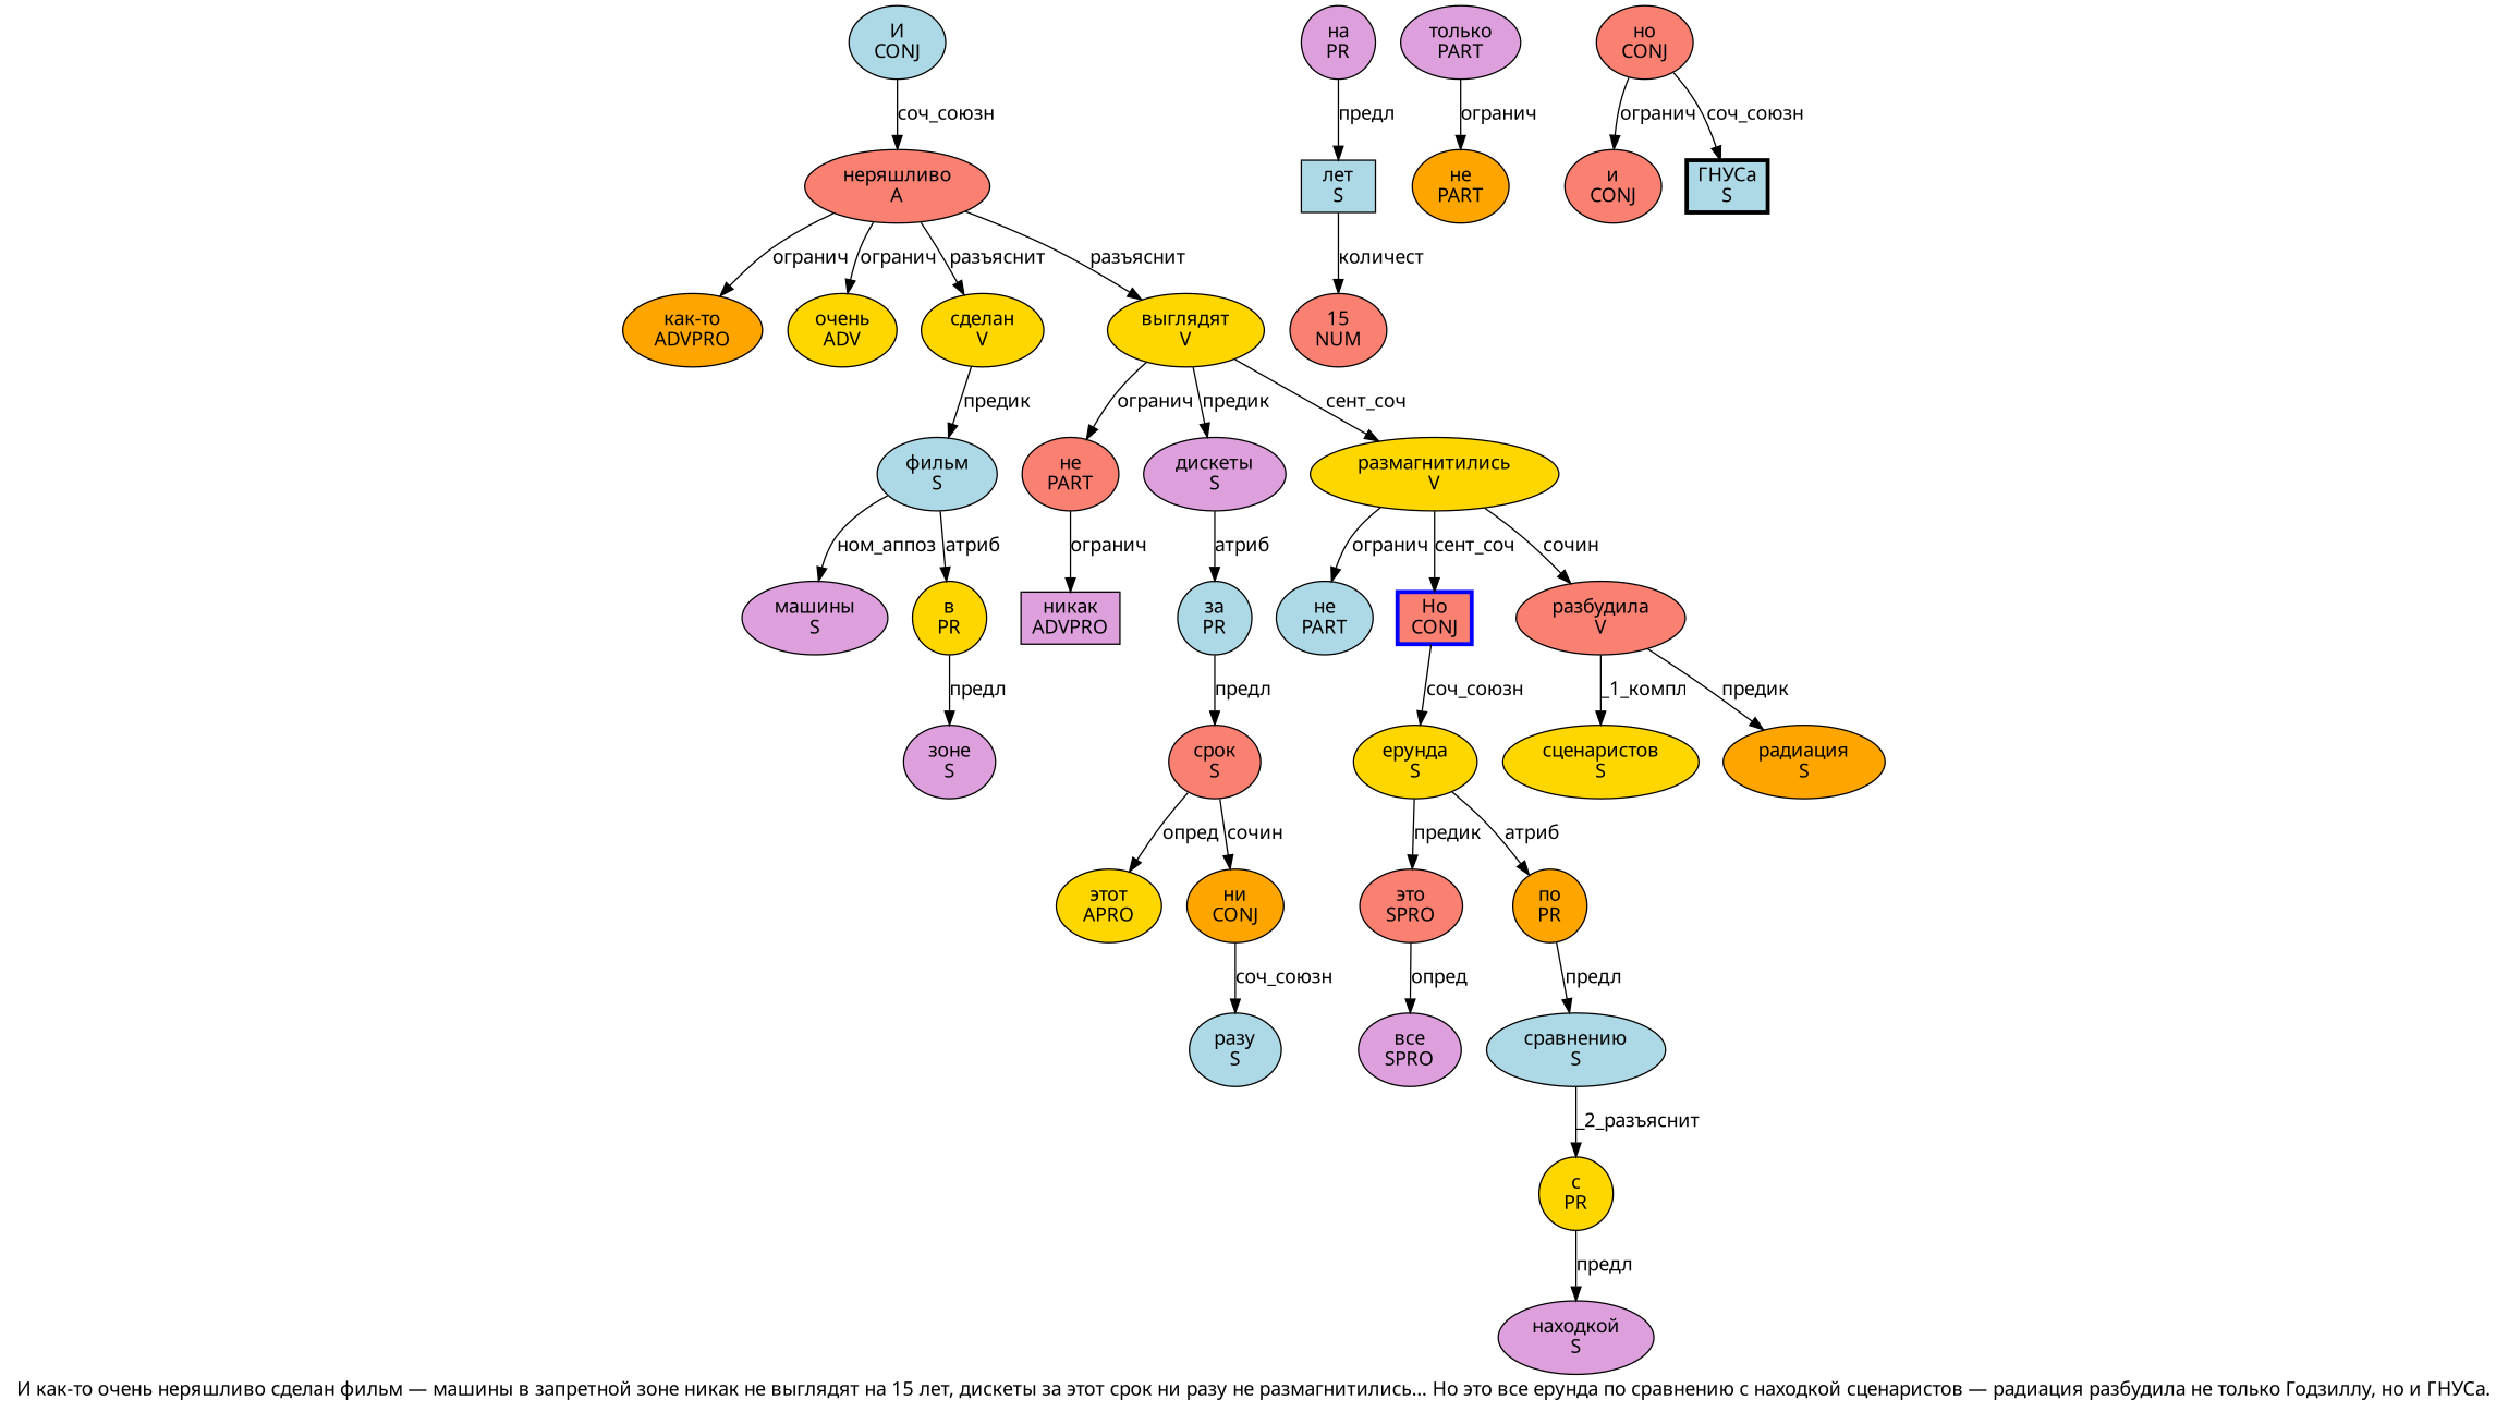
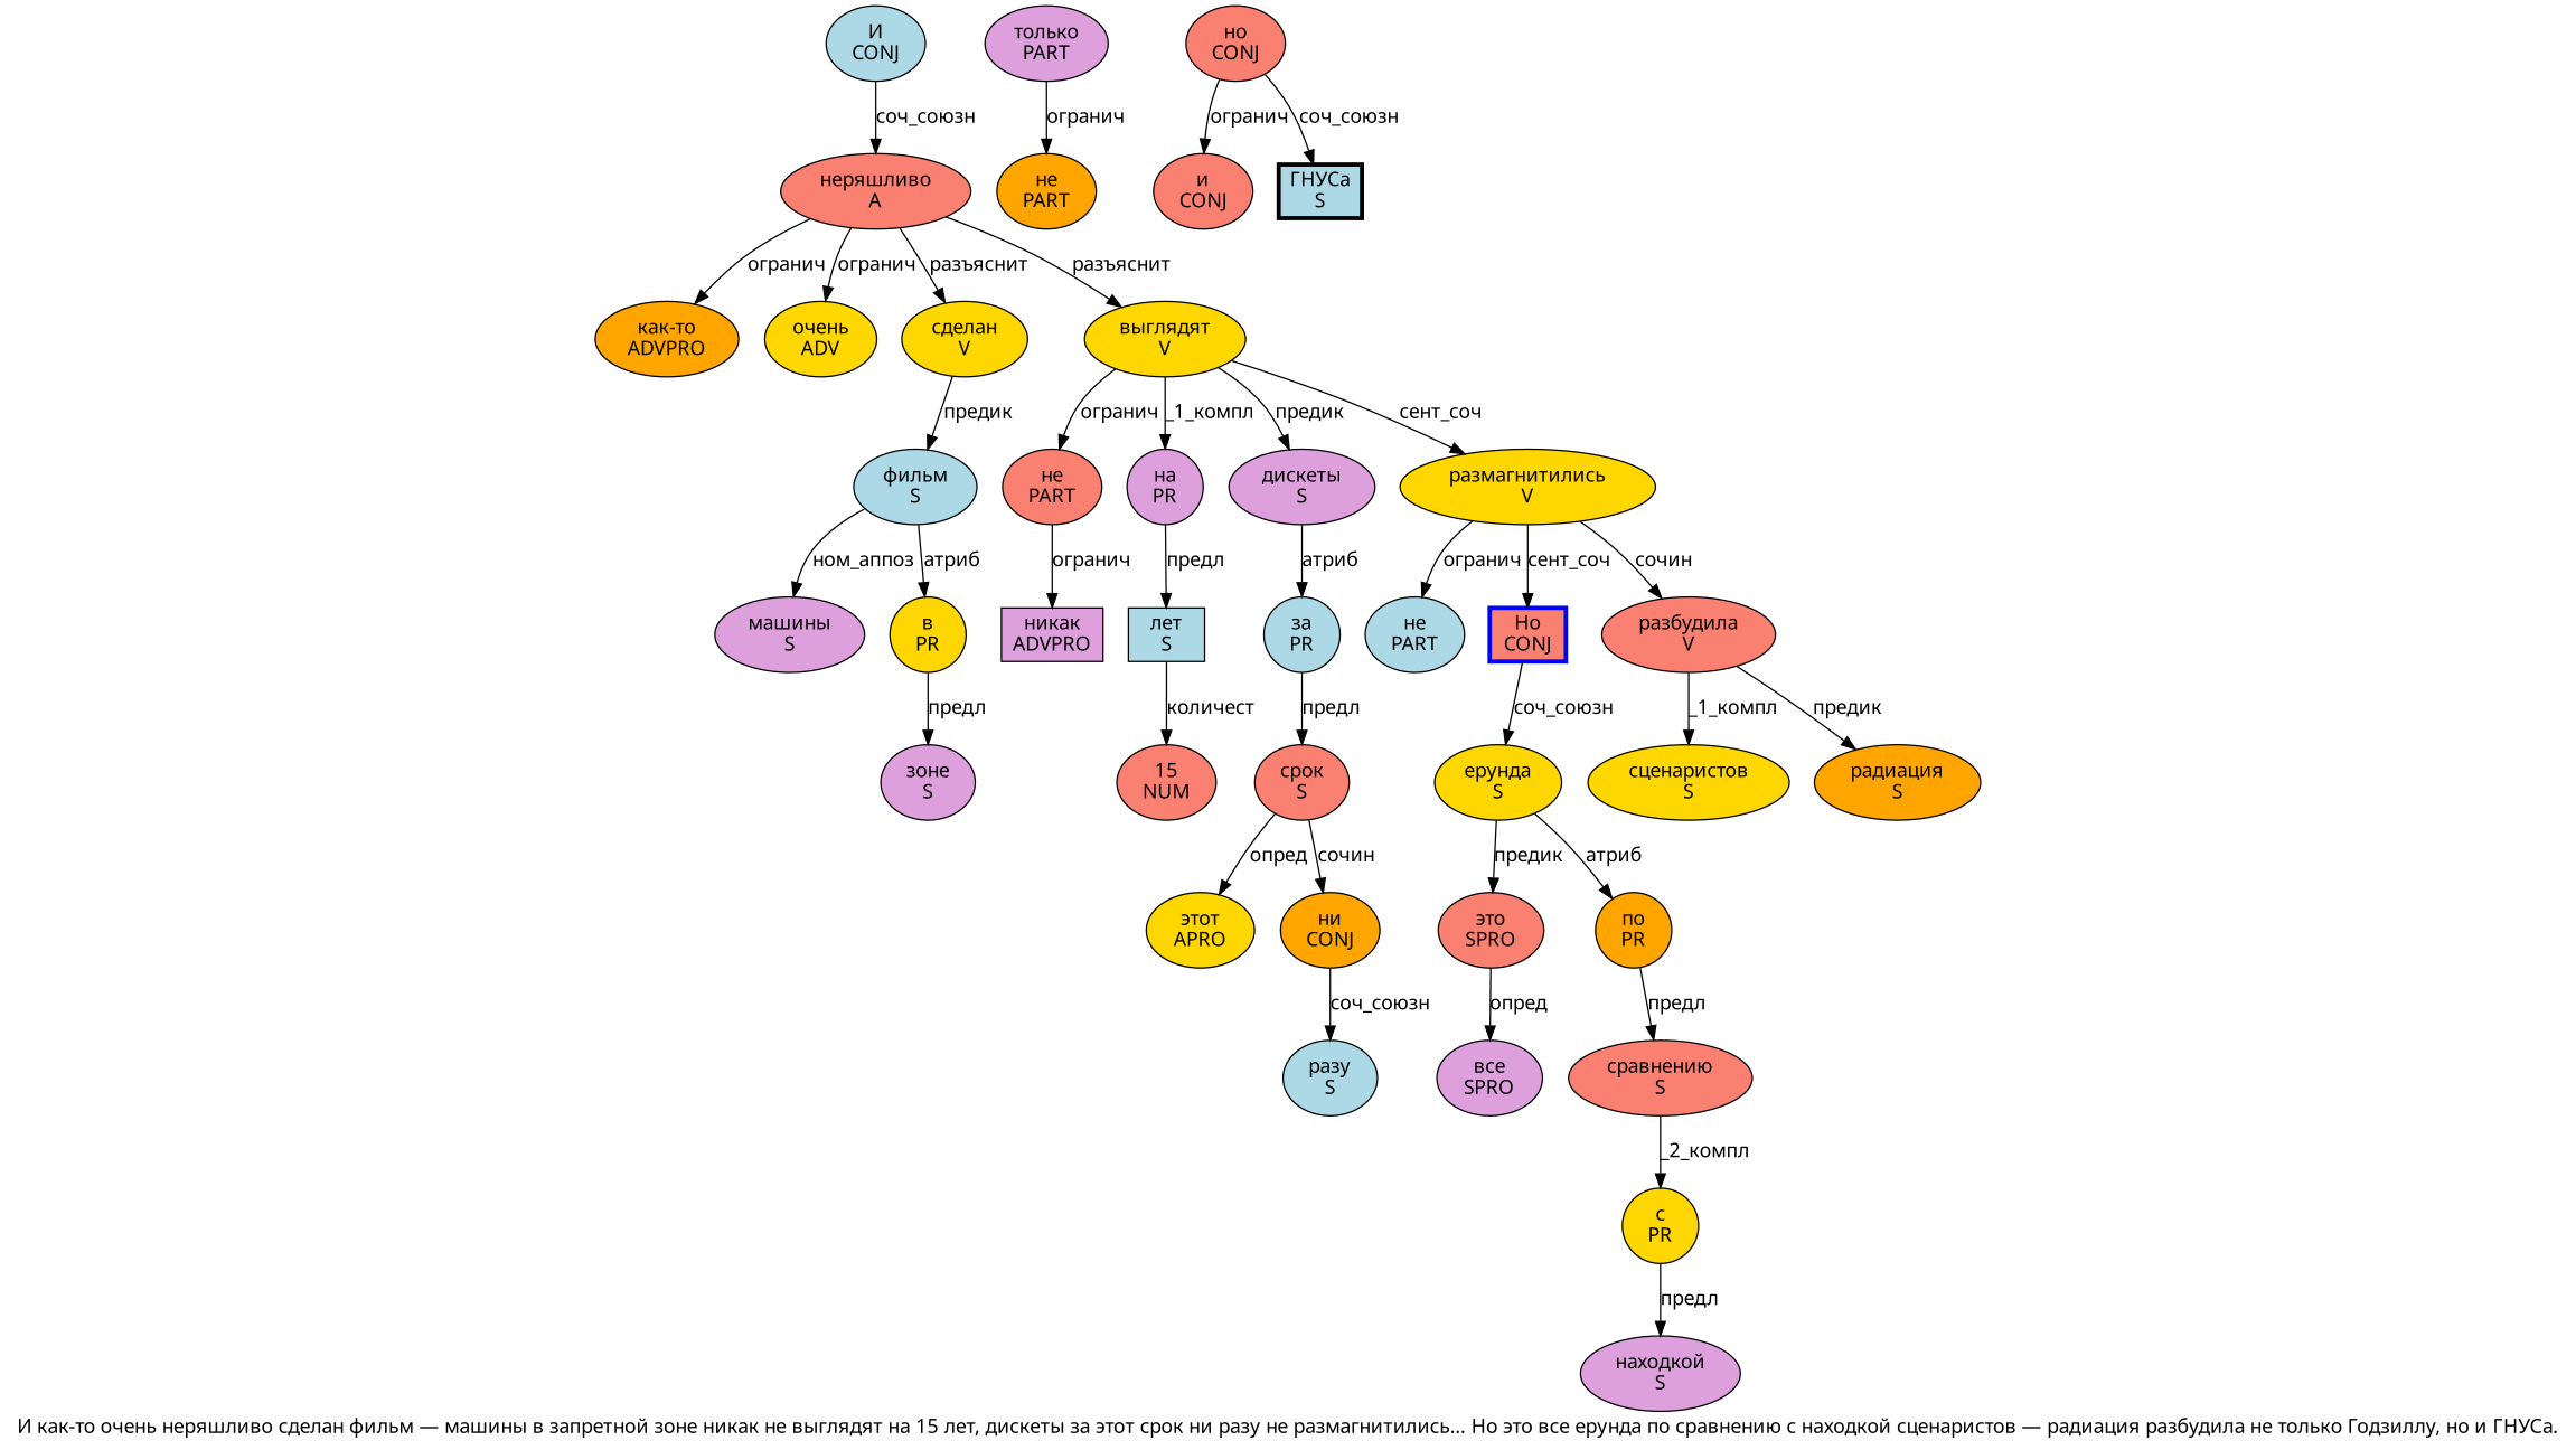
  digraph {
    fontname="Noto Sans"
    label="И как-то очень неряшливо сделан фильм — машины в запретной зоне никак не выглядят на 15 лет, дискеты за этот срок ни разу не размагнитились… Но это все ерунда по сравнению с находкой сценаристов — радиация разбудила не только Годзиллу, но и ГНУСа."
    node [fillcolor=salmon fontname="Noto Sans" penwidth=1 shape=ellipse style=filled]
    edge [fontname="Noto Sans"]
    n1 [fillcolor=lightblue label="И\nCONJ"]
    n2 [label="неряшливо\nA"]
    n3 [fillcolor=orange label="как-то\nADVPRO"]
    n4 [fillcolor=gold label="очень\nADV"]
    n5 [fillcolor=gold label="сделан\nV"]
    n6 [fillcolor=gold label="выглядят\nV"]
    n7 [fillcolor=lightblue label="фильм\nS"]
    n8 [label="не\nPART"]
    n9 [fillcolor=plum label="на\nPR"]
    n10 [fillcolor=plum label="дискеты\nS"]
    n11 [fillcolor=gold label="размагнитились\nV"]
    n12 [fillcolor=plum label="машины\nS"]
    n13 [fillcolor=gold label="в\nPR"]
    n14 [fillcolor=plum label="зоне\nS"]
    n15 [fillcolor=plum label="никак\nADVPRO" shape=box]
    n16 [fillcolor=lightblue label="лет\nS" shape=box]
    n17 [fillcolor=lightblue label="за\nPR"]
    n18 [fillcolor=lightblue label="не\nPART"]
    n19 [color=blue label="Но\nCONJ" penwidth=3 shape=box]
    n20 [label="разбудила\nV"]
    n21 [label="15\nNUM"]
    n22 [label="срок\nS"]
    n23 [fillcolor=gold label="этот\nAPRO"]
    n24 [fillcolor=orange label="ни\nCONJ"]
    n25 [fillcolor=lightblue label="разу\nS"]
    n26 [fillcolor=gold label="ерунда\nS"]
    n27 [fillcolor=gold label="сценаристов\nS"]
    n28 [fillcolor=orange label="радиация\nS"]
    n29 [label="это\nSPRO"]
    n30 [fillcolor=orange label="по\nPR"]
    n31 [fillcolor=plum label="все\nSPRO"]
-   n32 [fillcolor=lightblue label="сравнению\nS"]
+   n32 [label="сравнению\nS"]
    n33 [fillcolor=gold label="с\nPR"]
    n34 [fillcolor=plum label="находкой\nS"]
    n35 [fillcolor=orange label="не\nPART"]
    n36 [fillcolor=plum label="только\nPART"]
    n37 [label="но\nCONJ"]
    n38 [label="и\nCONJ"]
    n39 [color=black fillcolor=lightblue label="ГНУСа\nS" penwidth=3 shape=box]
    n1 -> n2 [label="соч_союзн"]
    n2 -> n3 [label="огранич"]
    n2 -> n4 [label="огранич"]
    n2 -> n5 [label="разъяснит"]
    n2 -> n6 [label="разъяснит"]
    n5 -> n7 [label="предик"]
    n6 -> n8 [label="огранич"]
+   n6 -> n9 [label="_1_компл"]
    n6 -> n10 [label="предик"]
    n6 -> n11 [label="сент_соч"]
    n7 -> n12 [label="ном_аппоз"]
    n7 -> n13 [label="атриб"]
    n8 -> n15 [label="огранич"]
    n9 -> n16 [label="предл"]
    n10 -> n17 [label="атриб"]
    n11 -> n18 [label="огранич"]
    n11 -> n19 [label="сент_соч"]
    n11 -> n20 [label="сочин"]
    n13 -> n14 [label="предл"]
    n16 -> n21 [label="количест"]
    n17 -> n22 [label="предл"]
    n19 -> n26 [label="соч_союзн"]
    n20 -> n27 [label="_1_компл"]
    n20 -> n28 [label="предик"]
    n22 -> n23 [label="опред"]
    n22 -> n24 [label="сочин"]
    n24 -> n25 [label="соч_союзн"]
    n26 -> n29 [label="предик"]
    n26 -> n30 [label="атриб"]
    n29 -> n31 [label="опред"]
    n30 -> n32 [label="предл"]
-   n32 -> n33 [label="_2_разъяснит"]
+   n32 -> n33 [label="_2_компл"]
    n33 -> n34 [label="предл"]
    n36 -> n35 [label="огранич"]
    n37 -> n38 [label="огранич"]
    n37 -> n39 [label="соч_союзн"]
  }
